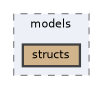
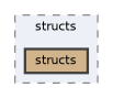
  digraph {
    compound=true
    n1 [color=grey25 fillcolor=tan fontname=Helvetica fontsize=10 height=0.2 label=structs shape=box style="filled,bold" width=0.4]
    subgraph cluster_1 {
      bgcolor="#edf0f7"
      fontname=Helvetica
      fontsize=10
-     label=models
+     label=structs
      pencolor=grey50
      style="filled,dashed"
      n1
    }
  }
